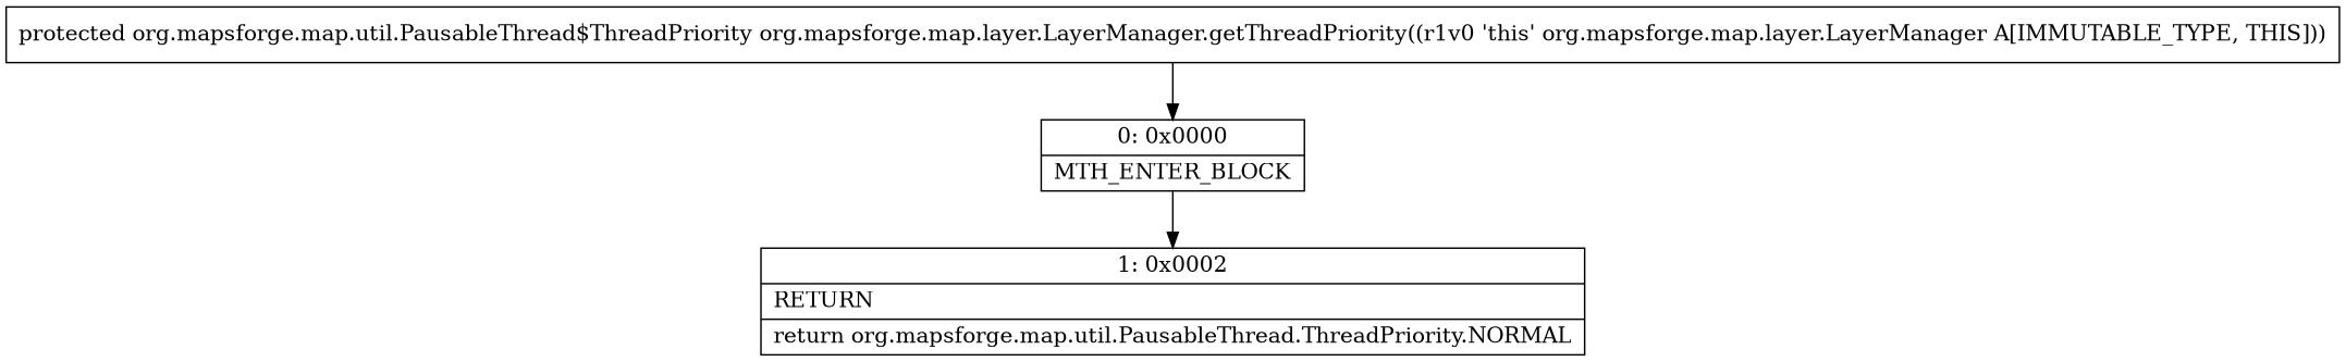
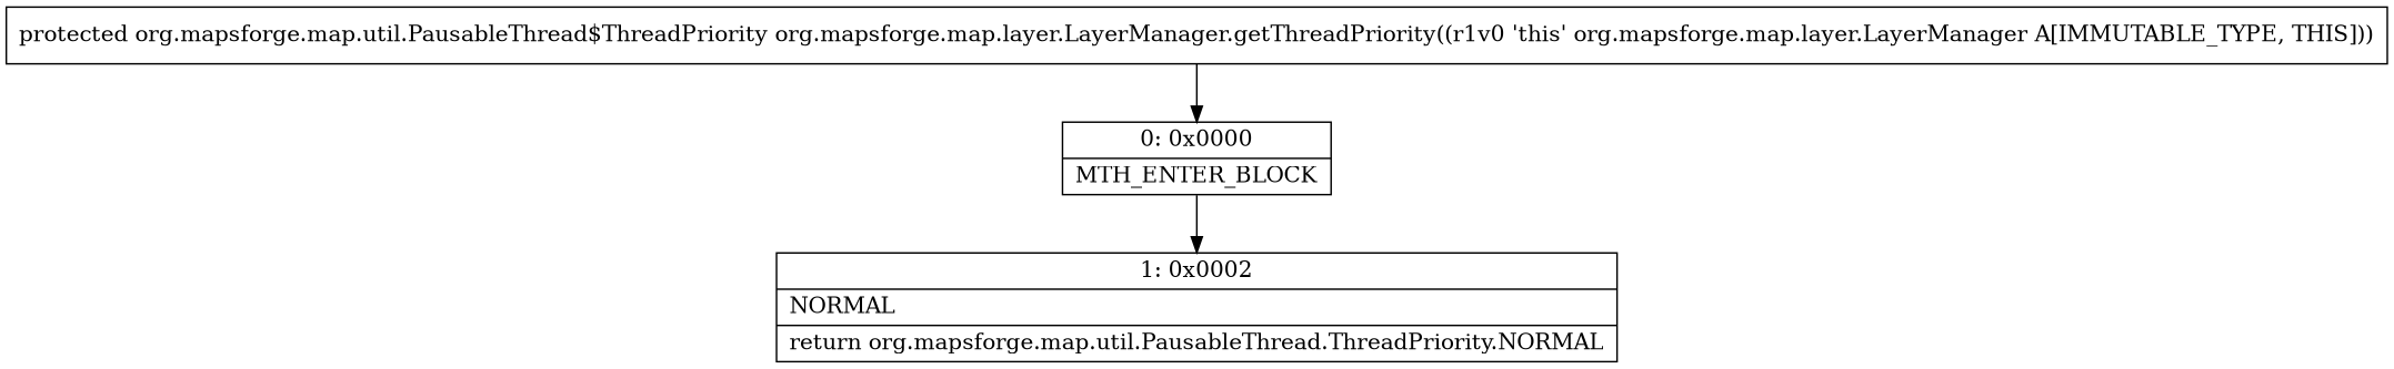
  digraph {
    node [shape=record]
    n1 [label="{0\:\ 0x0000|MTH_ENTER_BLOCK\l}"]
-   n2 [label="{1\:\ 0x0002|RETURN\l|return org.mapsforge.map.util.PausableThread.ThreadPriority.NORMAL\l}"]
+   n2 [label="{1\:\ 0x0002|NORMAL\l|return org.mapsforge.map.util.PausableThread.ThreadPriority.NORMAL\l}"]
    n3 [label="{protected org.mapsforge.map.util.PausableThread$ThreadPriority org.mapsforge.map.layer.LayerManager.getThreadPriority((r1v0 'this' org.mapsforge.map.layer.LayerManager A[IMMUTABLE_TYPE, THIS])) }"]
    n1 -> n2
    n3 -> n1
  }
